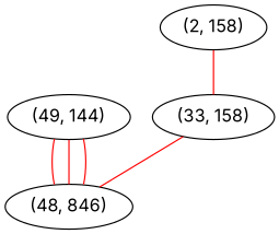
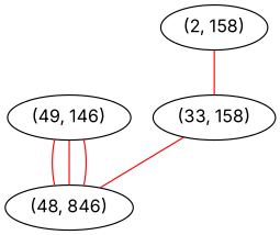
  graph {
    fontname=Inter
    node [fontname=Inter]
    edge [color=red fontname=Inter weight=1]
    n1 [label="(48, 846)"]
-   "(49, 146)" [label="(49, 144)"]
+   "(49, 146)"
    "(2, 158)"
    "(33, 158)"
    "(49, 146)" -- n1
    "(49, 146)" -- n1
    "(49, 146)" -- n1
    "(2, 158)" -- "(33, 158)"
    "(33, 158)" -- n1
  }
